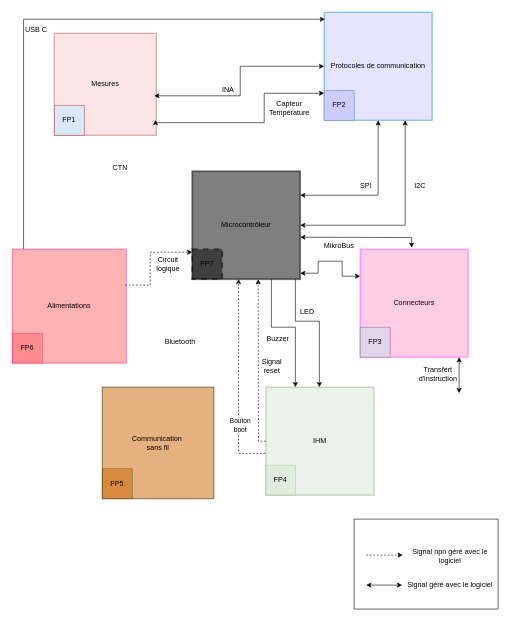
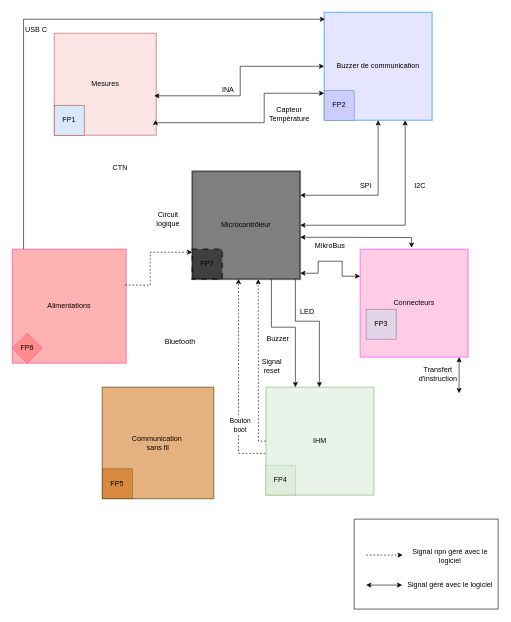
  <mxCell id="0" />
  <mxCell id="1" parent="0" />
  <mxCell id="2" value="Alimentations" style="whiteSpace=wrap;html=1;aspect=fixed;strokeColor=#FF3399;fillColor=#FF6666;opacity=50;strokeWidth=2;" vertex="1" parent="1"><mxGeometry x="20" y="415" width="190" height="190" as="geometry" /></mxCell>
  <mxCell id="3" value="Microcontrôleur" style="whiteSpace=wrap;html=1;aspect=fixed;fillColor=#000000;opacity=50;strokeColor=#000000;strokeWidth=3;" vertex="1" parent="1"><mxGeometry x="320" y="285" width="180" height="180" as="geometry" /></mxCell>
  <mxCell id="4" value="Mesures" style="whiteSpace=wrap;html=1;aspect=fixed;strokeColor=#b85450;fillColor=#f8cecc;opacity=50;strokeWidth=2;" vertex="1" parent="1"><mxGeometry x="90" y="55" width="170" height="170" as="geometry" /></mxCell>
  <mxCell id="5" value="Connecteurs" style="whiteSpace=wrap;html=1;aspect=fixed;strokeColor=#FF33FF;fillColor=#FF99CC;opacity=50;strokeWidth=2;" vertex="1" parent="1"><mxGeometry x="600" y="415" width="180" height="180" as="geometry" /></mxCell>
  <mxCell id="6" value="Communication&amp;nbsp;&lt;div&gt;sans fil&lt;/div&gt;" style="whiteSpace=wrap;html=1;aspect=fixed;fillColor=#CC6600;strokeColor=#333300;opacity=50;strokeWidth=2;" vertex="1" parent="1"><mxGeometry x="170" y="645" width="186" height="186" as="geometry" /></mxCell>
  <mxCell id="7" value="IHM" style="whiteSpace=wrap;html=1;aspect=fixed;strokeColor=#82b366;fillColor=#d5e8d4;opacity=50;strokeWidth=2;" vertex="1" parent="1"><mxGeometry x="443" y="645" width="180" height="180" as="geometry" /></mxCell>
  <mxCell id="8" value="" style="endArrow=classic;html=1;rounded=0;dashed=1;" edge="1" parent="1"><mxGeometry width="50" height="50" relative="1" as="geometry"><mxPoint x="610" y="925" as="sourcePoint" /><mxPoint x="671" y="925" as="targetPoint" /></mxGeometry></mxCell>
  <mxCell id="9" value="Signal npn géré avec le logiciel" style="text;strokeColor=none;align=center;fillColor=none;html=1;verticalAlign=middle;whiteSpace=wrap;rounded=0;" vertex="1" parent="1"><mxGeometry x="670" y="911" width="160" height="30" as="geometry" /></mxCell>
  <mxCell id="10" value="" style="endArrow=classic;startArrow=classic;html=1;rounded=0;exitX=0.993;exitY=0.85;exitDx=0;exitDy=0;entryX=0;entryY=0.75;entryDx=0;entryDy=0;edgeStyle=orthogonalEdgeStyle;exitPerimeter=0;" edge="1" parent="1" source="4" target="19"><mxGeometry width="50" height="50" relative="1" as="geometry"><mxPoint x="190" y="345" as="sourcePoint" /><mxPoint x="250" y="325" as="targetPoint" /><Array as="points"><mxPoint x="440" y="204" /><mxPoint x="440" y="155" /></Array></mxGeometry></mxCell>
  <mxCell id="11" value="" style="endArrow=classic;startArrow=classic;html=1;rounded=0;" edge="1" parent="1"><mxGeometry width="50" height="50" relative="1" as="geometry"><mxPoint x="610" y="975" as="sourcePoint" /><mxPoint x="670" y="975" as="targetPoint" /></mxGeometry></mxCell>
  <mxCell id="12" value="Signal géré avec le logiciel" style="text;strokeColor=none;align=center;fillColor=none;html=1;verticalAlign=middle;whiteSpace=wrap;rounded=0;" vertex="1" parent="1"><mxGeometry x="670" y="960" width="160" height="30" as="geometry" /></mxCell>
- <mxCell id="13" value="Capteur&lt;div&gt;Température&lt;/div&gt;" style="text;strokeColor=none;align=center;fillColor=none;html=1;verticalAlign=middle;whiteSpace=wrap;rounded=0;" vertex="1" parent="1"><mxGeometry x="452" y="165" width="60" height="30" as="geometry" /></mxCell>
+ <mxCell id="13" value="Capteur&lt;div&gt;Température&lt;/div&gt;" style="text;strokeColor=none;align=center;fillColor=none;html=1;verticalAlign=middle;whiteSpace=wrap;rounded=0;" vertex="1" parent="1"><mxGeometry x="452" y="175" width="60" height="30" as="geometry" /></mxCell>
  <mxCell id="14" value="" style="endArrow=classic;startArrow=classic;html=1;rounded=0;exitX=0.98;exitY=0.613;exitDx=0;exitDy=0;entryX=0;entryY=0.5;entryDx=0;entryDy=0;edgeStyle=orthogonalEdgeStyle;exitPerimeter=0;" edge="1" parent="1" source="4" target="19"><mxGeometry width="50" height="50" relative="1" as="geometry"><mxPoint x="300" y="170" as="sourcePoint" /><mxPoint x="430" y="275" as="targetPoint" /></mxGeometry></mxCell>
  <mxCell id="15" value="INA" style="text;strokeColor=none;align=center;fillColor=none;html=1;verticalAlign=middle;whiteSpace=wrap;rounded=0;" vertex="1" parent="1"><mxGeometry x="350" y="135" width="60" height="30" as="geometry" /></mxCell>
  <mxCell id="16" value="USB C" style="text;strokeColor=none;align=center;fillColor=none;html=1;verticalAlign=middle;whiteSpace=wrap;rounded=0;" vertex="1" parent="1"><mxGeometry x="30" y="35" width="60" height="30" as="geometry" /></mxCell>
  <mxCell id="17" value="Bluetooth" style="text;strokeColor=none;align=center;fillColor=none;html=1;verticalAlign=middle;whiteSpace=wrap;rounded=0;" vertex="1" parent="1"><mxGeometry x="270" y="555" width="60" height="30" as="geometry" /></mxCell>
  <mxCell id="18" value="CTN" style="text;strokeColor=none;align=center;fillColor=none;html=1;verticalAlign=middle;whiteSpace=wrap;rounded=0;" vertex="1" parent="1"><mxGeometry x="170" y="265" width="60" height="30" as="geometry" /></mxCell>
- <mxCell id="19" value="Protocoles de communication" style="whiteSpace=wrap;html=1;aspect=fixed;strokeColor=#007FFF;fillColor=#CCCCFF;opacity=50;strokeWidth=2;" vertex="1" parent="1"><mxGeometry x="540" y="20" width="180" height="180" as="geometry" /></mxCell>
+ <mxCell id="19" value="Buzzer de communication" style="whiteSpace=wrap;html=1;aspect=fixed;strokeColor=#007FFF;fillColor=#CCCCFF;opacity=50;strokeWidth=2;" vertex="1" parent="1"><mxGeometry x="540" y="20" width="180" height="180" as="geometry" /></mxCell>
  <mxCell id="20" value="" style="endArrow=classic;startArrow=classic;html=1;rounded=0;entryX=0.5;entryY=1;entryDx=0;entryDy=0;exitX=1;exitY=0.25;exitDx=0;exitDy=0;" edge="1" parent="1" target="19"><mxGeometry width="50" height="50" relative="1" as="geometry"><mxPoint x="500" y="325" as="sourcePoint" /><mxPoint x="630" y="200" as="targetPoint" /><Array as="points"><mxPoint x="630" y="325" /></Array></mxGeometry></mxCell>
  <mxCell id="21" value="" style="endArrow=none;startArrow=classic;html=1;rounded=0;edgeStyle=orthogonalEdgeStyle;endFill=0;startFill=1;" edge="1" parent="1"><mxGeometry width="50" height="50" relative="1" as="geometry"><mxPoint x="492" y="645" as="sourcePoint" /><mxPoint x="452" y="465" as="targetPoint" /><Array as="points"><mxPoint x="492" y="545" /><mxPoint x="452" y="545" /></Array></mxGeometry></mxCell>
  <mxCell id="22" value="" style="endArrow=classic;startArrow=classic;html=1;rounded=0;entryX=0.75;entryY=1;entryDx=0;entryDy=0;exitX=1;exitY=0.5;exitDx=0;exitDy=0;edgeStyle=orthogonalEdgeStyle;" edge="1" parent="1" source="3" target="19"><mxGeometry width="50" height="50" relative="1" as="geometry"><mxPoint x="565" y="340" as="sourcePoint" /><mxPoint x="695" y="215" as="targetPoint" /></mxGeometry></mxCell>
  <mxCell id="23" value="SPI" style="text;strokeColor=none;align=center;fillColor=none;html=1;verticalAlign=middle;whiteSpace=wrap;rounded=0;" vertex="1" parent="1"><mxGeometry x="580" y="295" width="60" height="30" as="geometry" /></mxCell>
  <mxCell id="24" value="I2C" style="text;strokeColor=none;align=center;fillColor=none;html=1;verticalAlign=middle;whiteSpace=wrap;rounded=0;" vertex="1" parent="1"><mxGeometry x="670" y="295" width="60" height="30" as="geometry" /></mxCell>
- <mxCell id="25" value="Circuit logique" style="text;strokeColor=none;align=center;fillColor=none;html=1;verticalAlign=middle;whiteSpace=wrap;rounded=0;" vertex="1" parent="1"><mxGeometry x="250" y="425" width="60" height="30" as="geometry" /></mxCell>
+ <mxCell id="25" value="Circuit logique" style="text;strokeColor=none;align=center;fillColor=none;html=1;verticalAlign=middle;whiteSpace=wrap;rounded=0;" vertex="1" parent="1"><mxGeometry x="250" y="350" width="60" height="30" as="geometry" /></mxCell>
  <mxCell id="26" value="" style="endArrow=classic;html=1;rounded=0;exitX=0.991;exitY=0.314;exitDx=0;exitDy=0;entryX=0;entryY=0.75;entryDx=0;entryDy=0;dashed=1;exitPerimeter=0;" edge="1" parent="1" source="2" target="3"><mxGeometry width="50" height="50" relative="1" as="geometry"><mxPoint x="220" y="460" as="sourcePoint" /><mxPoint x="320" y="420" as="targetPoint" /><Array as="points"><mxPoint x="250" y="475" /><mxPoint x="250" y="420" /></Array></mxGeometry></mxCell>
  <mxCell id="27" value="" style="endArrow=classic;startArrow=none;html=1;rounded=0;exitX=0;exitY=0.5;exitDx=0;exitDy=0;edgeStyle=orthogonalEdgeStyle;dashed=1;endFill=1;startFill=0;" edge="1" parent="1" source="7"><mxGeometry width="50" height="50" relative="1" as="geometry"><mxPoint x="452" y="655" as="sourcePoint" /><mxPoint x="430" y="465" as="targetPoint" /></mxGeometry></mxCell>
  <mxCell id="28" value="Buzzer" style="text;strokeColor=none;align=center;fillColor=none;html=1;verticalAlign=middle;whiteSpace=wrap;rounded=0;" vertex="1" parent="1"><mxGeometry x="443" y="550" width="40" height="30" as="geometry" /></mxCell>
  <mxCell id="29" value="Signal reset" style="text;strokeColor=none;align=center;fillColor=none;html=1;verticalAlign=middle;whiteSpace=wrap;rounded=0;" vertex="1" parent="1"><mxGeometry x="423" y="595" width="60" height="30" as="geometry" /></mxCell>
  <mxCell id="30" value="LED" style="text;strokeColor=none;align=center;fillColor=none;html=1;verticalAlign=middle;whiteSpace=wrap;rounded=0;" vertex="1" parent="1"><mxGeometry x="492" y="505" width="40" height="30" as="geometry" /></mxCell>
  <mxCell id="31" value="" style="swimlane;startSize=0;" vertex="1" parent="1"><mxGeometry x="590" y="865" width="240" height="150" as="geometry" /></mxCell>
  <mxCell id="32" value="" style="endArrow=classic;startArrow=classic;html=1;rounded=0;exitX=1;exitY=0.75;exitDx=0;exitDy=0;entryX=0;entryY=0.25;entryDx=0;entryDy=0;" edge="1" parent="1" target="5"><mxGeometry width="50" height="50" relative="1" as="geometry"><mxPoint x="500" y="455" as="sourcePoint" /><mxPoint x="610" y="485" as="targetPoint" /><Array as="points"><mxPoint x="530" y="455" /><mxPoint x="530" y="435" /><mxPoint x="570" y="435" /><mxPoint x="570" y="460" /></Array></mxGeometry></mxCell>
- <mxCell id="33" value="MikroBus" style="text;strokeColor=none;align=center;fillColor=none;html=1;verticalAlign=middle;whiteSpace=wrap;rounded=0;" vertex="1" parent="1"><mxGeometry x="530" y="395" width="70" height="30" as="geometry" /></mxCell>
+ <mxCell id="33" value="MikroBus" style="text;strokeColor=none;align=center;fillColor=none;html=1;verticalAlign=middle;whiteSpace=wrap;rounded=0;" vertex="1" parent="1"><mxGeometry x="515" y="395" width="70" height="30" as="geometry" /></mxCell>
  <mxCell id="34" value="" style="endArrow=none;startArrow=classic;html=1;rounded=0;edgeStyle=orthogonalEdgeStyle;endFill=0;startFill=1;" edge="1" parent="1"><mxGeometry width="50" height="50" relative="1" as="geometry"><mxPoint x="532" y="645" as="sourcePoint" /><mxPoint x="492" y="465" as="targetPoint" /><Array as="points"><mxPoint x="532" y="535" /><mxPoint x="492" y="535" /></Array></mxGeometry></mxCell>
  <mxCell id="35" value="" style="endArrow=classic;startArrow=classic;html=1;rounded=0;exitX=0.994;exitY=0.833;exitDx=0;exitDy=0;exitPerimeter=0;entryX=0.476;entryY=-0.014;entryDx=0;entryDy=0;entryPerimeter=0;edgeStyle=orthogonalEdgeStyle;" edge="1" parent="1" target="5"><mxGeometry width="50" height="50" relative="1" as="geometry"><mxPoint x="500" y="395" as="sourcePoint" /><mxPoint x="690" y="395" as="targetPoint" /></mxGeometry></mxCell>
  <mxCell id="36" value="" style="endArrow=none;startArrow=classic;html=1;rounded=0;exitX=0.008;exitY=0.064;exitDx=0;exitDy=0;entryX=0.099;entryY=-0.002;entryDx=0;entryDy=0;edgeStyle=orthogonalEdgeStyle;exitPerimeter=0;entryPerimeter=0;startFill=1;endFill=0;" edge="1" parent="1" source="19" target="2"><mxGeometry width="50" height="50" relative="1" as="geometry"><mxPoint y="275" as="sourcePoint" x="10" /><mxPoint x="105" y="380" as="targetPoint" /></mxGeometry></mxCell>
  <mxCell id="37" value="Transfert d'instruction" style="text;strokeColor=none;align=center;fillColor=none;html=1;verticalAlign=middle;whiteSpace=wrap;rounded=0;" vertex="1" parent="1"><mxGeometry x="700" y="609" width="60" height="30" as="geometry" /></mxCell>
  <mxCell id="38" value="" style="endArrow=classic;startArrow=classic;html=1;rounded=0;entryX=0.211;entryY=1.006;entryDx=0;entryDy=0;entryPerimeter=0;edgeStyle=orthogonalEdgeStyle;" edge="1" parent="1"><mxGeometry width="50" height="50" relative="1" as="geometry"><mxPoint x="765" y="655" as="sourcePoint" /><mxPoint x="765" y="595" as="targetPoint" /><Array as="points"><mxPoint x="765" y="635" /><mxPoint x="765" y="635" /></Array></mxGeometry></mxCell>
  <mxCell id="39" value="FP1" style="whiteSpace=wrap;html=1;aspect=fixed;fillColor=#dae8fc;strokeColor=#b85450;" vertex="1" parent="1"><mxGeometry x="90" y="175" width="50" height="50" as="geometry" /></mxCell>
  <mxCell id="40" value="FP2" style="whiteSpace=wrap;html=1;aspect=fixed;fillColor=#ccccff;strokeColor=#6c8ebf;" vertex="1" parent="1"><mxGeometry x="540" y="150" width="50" height="50" as="geometry" /></mxCell>
- <mxCell id="41" value="FP3" style="whiteSpace=wrap;html=1;aspect=fixed;fillColor=#e1d5e7;strokeColor=#9673a6;" vertex="1" parent="1"><mxGeometry x="600" y="545" width="50" height="50" as="geometry" /></mxCell>
- <mxCell id="42" value="FP6" style="whiteSpace=wrap;html=1;aspect=fixed;fillColor=#FF6666;strokeColor=#FF0080;opacity=50;" vertex="1" parent="1"><mxGeometry x="20" y="555" width="50" height="50" as="geometry" /></mxCell>
+ <mxCell id="41" value="FP3" style="whiteSpace=wrap;html=1;aspect=fixed;fillColor=#e1d5e7;strokeColor=#9673a6;" vertex="1" parent="1"><mxGeometry x="610" y="515" width="50" height="50" as="geometry" /></mxCell>
+ <mxCell id="42" value="FP6" style="rhombus;whiteSpace=wrap;html=1;aspect=fixed;fillColor=#FF6666;strokeColor=#FF0080;opacity=50;" vertex="1" parent="1"><mxGeometry x="20" y="555" width="50" height="50" as="geometry" /></mxCell>
  <mxCell id="43" value="FP5" style="whiteSpace=wrap;html=1;aspect=fixed;fillColor=#CC6600;strokeColor=#333300;opacity=50;" vertex="1" parent="1"><mxGeometry x="170" y="781" width="50" height="50" as="geometry" /></mxCell>
  <mxCell id="44" value="FP4" style="whiteSpace=wrap;html=1;aspect=fixed;fillColor=#d5e8d4;strokeColor=#82b366;opacity=50;" vertex="1" parent="1"><mxGeometry x="442" y="775" width="50" height="50" as="geometry" /></mxCell>
  <mxCell id="45" value="FP7" style="whiteSpace=wrap;html=1;aspect=fixed;fillColor=#000000;opacity=50;strokeColor=#000000;strokeWidth=3;dashed=1;" vertex="1" parent="1"><mxGeometry x="320" y="415" width="50" height="50" as="geometry" /></mxCell>
  <mxCell id="46" value="" style="endArrow=classic;startArrow=none;html=1;rounded=0;edgeStyle=orthogonalEdgeStyle;dashed=1;endFill=1;startFill=0;exitX=-0.003;exitY=0.407;exitDx=0;exitDy=0;exitPerimeter=0;entryX=0.429;entryY=0.998;entryDx=0;entryDy=0;entryPerimeter=0;" edge="1" parent="1" target="3"><mxGeometry width="50" height="50" relative="1" as="geometry"><mxPoint x="442" y="755.35" as="sourcePoint" /><mxPoint x="397.15" y="425" as="targetPoint" /><Array as="points"><mxPoint x="400" y="755" /><mxPoint x="397" y="755" /></Array></mxGeometry></mxCell>
  <mxCell id="47" value="Bouton&lt;div&gt;boot&lt;/div&gt;" style="edgeLabel;html=1;align=center;verticalAlign=middle;resizable=0;points=[];" connectable="0" vertex="1" parent="46"><mxGeometry x="-0.456" y="-2" relative="1" as="geometry"><mxPoint as="offset" /></mxGeometry></mxCell>
